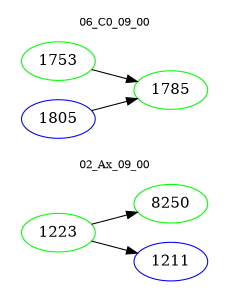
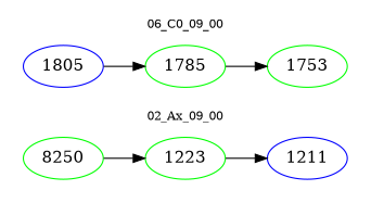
  digraph {
    rankdir=LR
    node [color=green]
    edge [color=black]
    n1 [label=1223]
    n2 [color=blue label=1211]
    n3 [label=8250]
    n4 [label=1785]
    n5 [label=1753]
    n6 [color=blue label=1805]
    subgraph cluster_1 {
      color=white
      fontsize=10
      label="02_Ax_09_00"
      n1
      n2
      n3
    }
    subgraph cluster_2 {
      color=white
      fontsize=10
      label="06_C0_09_00"
      n4
      n5
      n6
    }
    n1 -> n2
-   n1 -> n3
-   n5 -> n4
+   n3 -> n1
+   n4 -> n5
    n6 -> n4
  }
